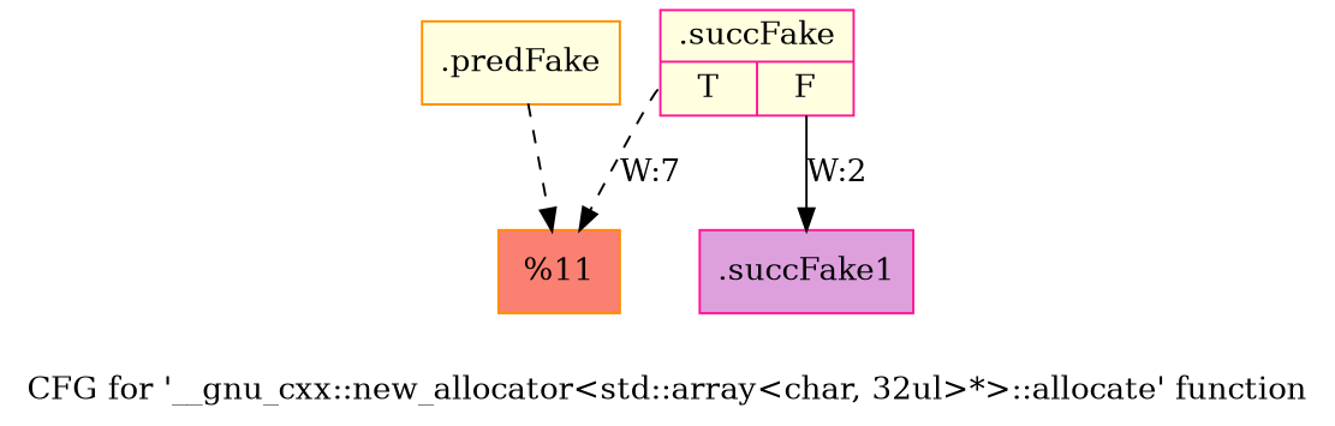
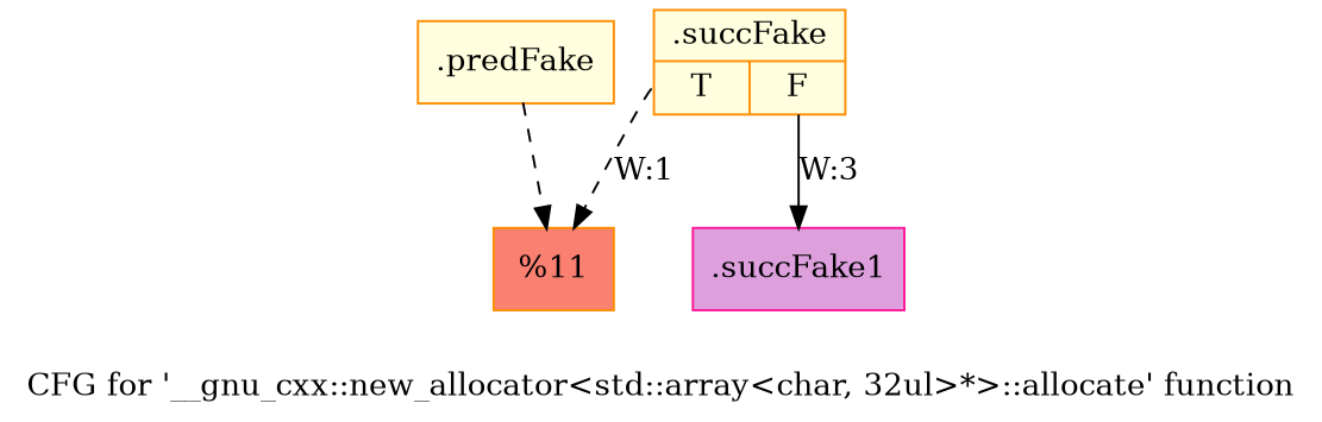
  digraph {
    label="CFG for '__gnu_cxx::new_allocator\<std::array\<char, 32ul\>*\>::allocate' function"
    node [color=darkorange fillcolor=lightyellow shape=record style=filled filename="/mnt/xilinx/Vitis_HLS/2021.2/tps/lnx64/gcc-6.2.0/lib/gcc/x86_64-pc-linux-gnu/6.2.0/../../../../include/c++/6.2.0/ext/new_allocator.h"]
    edge [execusionnum=1 filename="/mnt/xilinx/Vitis_HLS/2021.2/tps/lnx64/gcc-6.2.0/lib/gcc/x86_64-pc-linux-gnu/6.2.0/../../../../include/c++/6.2.0/ext/new_allocator.h" style=dashed]
    n1 [label="{.predFake}" filename=""]
    n2 [fillcolor=salmon label="{%11}" linenumber=102]
-   n3 [color=deeppink label="{.succFake|{<s0>T|<s1>F}}" linenumber=101]
+   n3 [label="{.succFake|{<s0>T|<s1>F}}" linenumber=101]
    n4 [color=deeppink fillcolor=plum label="{.succFake1}" linenumber=104]
    n1 -> n2
-   n3 -> n2 [label="W:7" tailport=s0 execusionnum="" filename=""]
-   n3 -> n4 [label="W:2" style=solid tailport=s1]
+   n3 -> n2 [label="W:1" tailport=s0 execusionnum="" filename=""]
+   n3 -> n4 [label="W:3" style=solid tailport=s1]
  }
